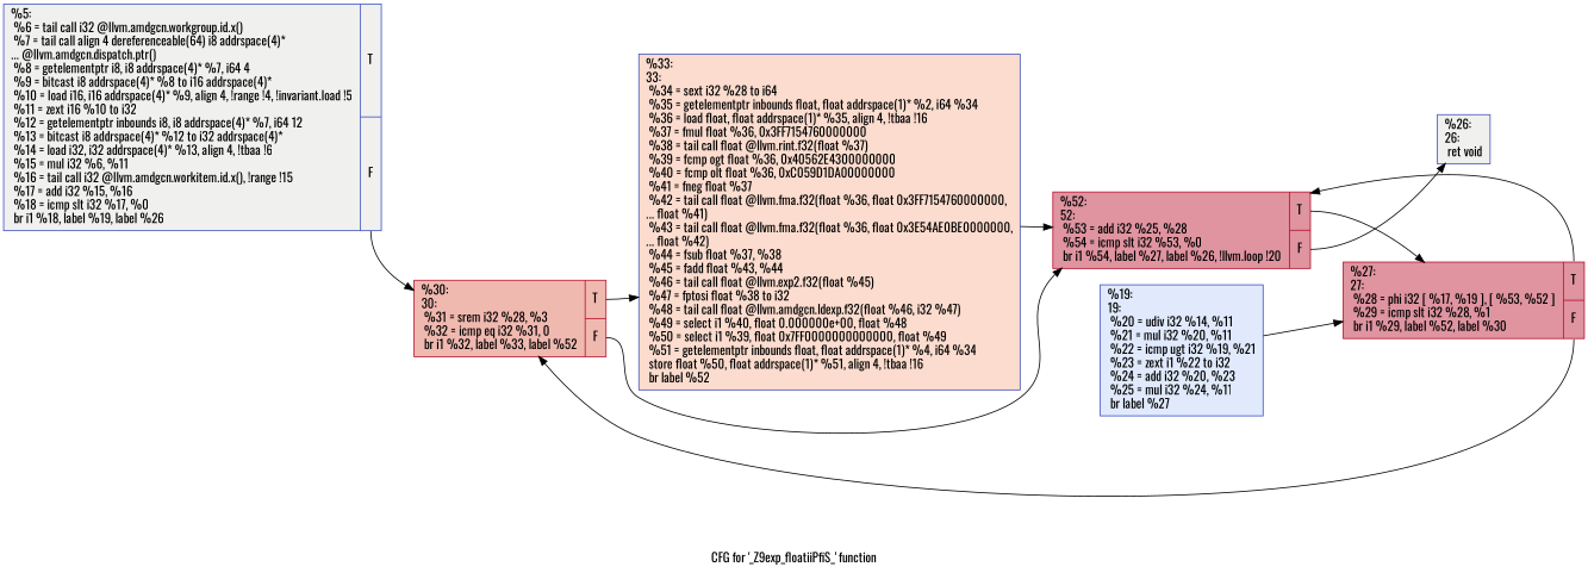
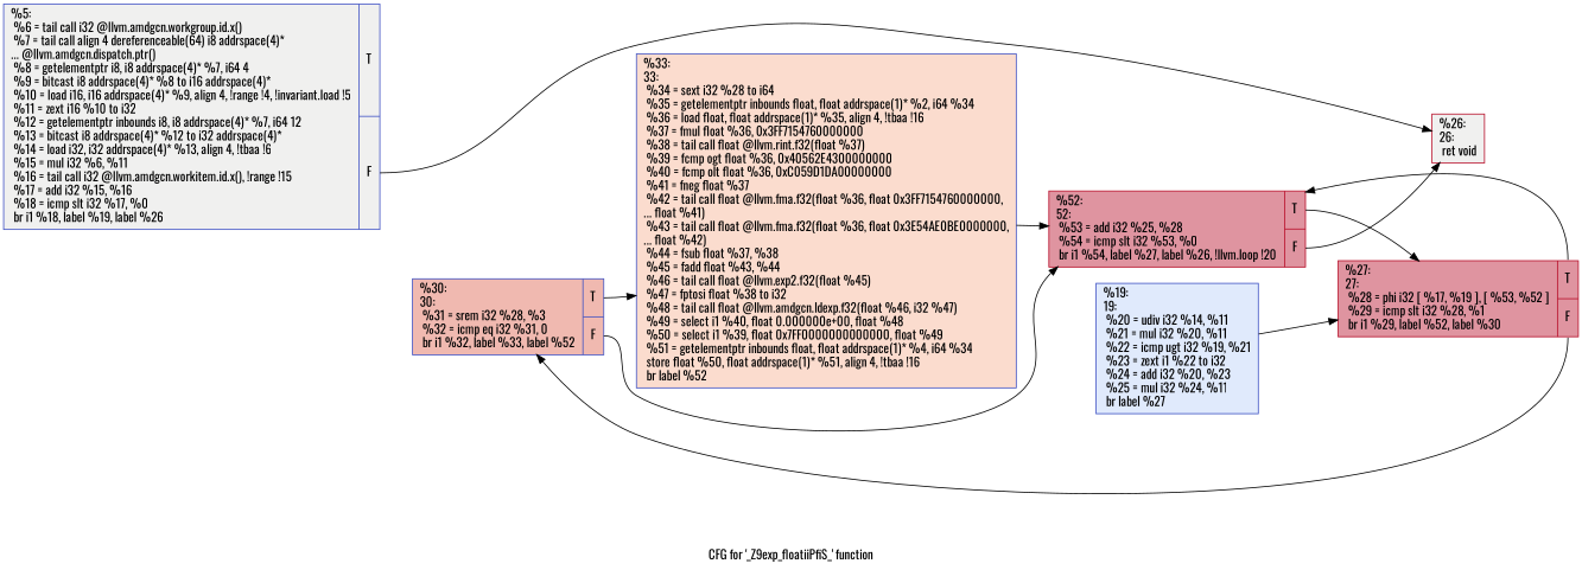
  digraph {
    fontname=Oswald
    label="CFG for '_Z9exp_floatiiPfiS_' function"
    rankdir=LR
    node [color="#3d50c3ff" fillcolor="#dedcdb70" fontname=Oswald shape=record style=filled]
    edge [fontname=Oswald tailport=s0]
    n1 [label="{%5:\l  %6 = tail call i32 @llvm.amdgcn.workgroup.id.x()\l  %7 = tail call align 4 dereferenceable(64) i8 addrspace(4)*\l... @llvm.amdgcn.dispatch.ptr()\l  %8 = getelementptr i8, i8 addrspace(4)* %7, i64 4\l  %9 = bitcast i8 addrspace(4)* %8 to i16 addrspace(4)*\l  %10 = load i16, i16 addrspace(4)* %9, align 4, !range !4, !invariant.load !5\l  %11 = zext i16 %10 to i32\l  %12 = getelementptr inbounds i8, i8 addrspace(4)* %7, i64 12\l  %13 = bitcast i8 addrspace(4)* %12 to i32 addrspace(4)*\l  %14 = load i32, i32 addrspace(4)* %13, align 4, !tbaa !6\l  %15 = mul i32 %6, %11\l  %16 = tail call i32 @llvm.amdgcn.workitem.id.x(), !range !15\l  %17 = add i32 %15, %16\l  %18 = icmp slt i32 %17, %0\l  br i1 %18, label %19, label %26\l|{<s0>T|<s1>F}}"]
-   n2 [label="{%26:\l26:                                               \l  ret void\l}"]
+   n2 [color="#b70d28ff" label="{%26:\l26:                                               \l  ret void\l}"]
    n3 [fillcolor="#b9d0f970" label="{%19:\l19:                                               \l  %20 = udiv i32 %14, %11\l  %21 = mul i32 %20, %11\l  %22 = icmp ugt i32 %19, %21\l  %23 = zext i1 %22 to i32\l  %24 = add i32 %20, %23\l  %25 = mul i32 %24, %11\l  br label %27\l}"]
    n4 [color="#b70d28ff" fillcolor="#b70d2870" label="{%27:\l27:                                               \l  %28 = phi i32 [ %17, %19 ], [ %53, %52 ]\l  %29 = icmp slt i32 %28, %1\l  br i1 %29, label %52, label %30\l|{<s0>T|<s1>F}}"]
    n5 [color="#b70d28ff" fillcolor="#b70d2870" label="{%52:\l52:                                               \l  %53 = add i32 %25, %28\l  %54 = icmp slt i32 %53, %0\l  br i1 %54, label %27, label %26, !llvm.loop !20\l|{<s0>T|<s1>F}}"]
-   n6 [color="#b70d28ff" fillcolor="#de614d70" label="{%30:\l30:                                               \l  %31 = srem i32 %28, %3\l  %32 = icmp eq i32 %31, 0\l  br i1 %32, label %33, label %52\l|{<s0>T|<s1>F}}"]
+   n6 [fillcolor="#de614d70" label="{%30:\l30:                                               \l  %31 = srem i32 %28, %3\l  %32 = icmp eq i32 %31, 0\l  br i1 %32, label %33, label %52\l|{<s0>T|<s1>F}}"]
    n7 [fillcolor="#f7af9170" label="{%33:\l33:                                               \l  %34 = sext i32 %28 to i64\l  %35 = getelementptr inbounds float, float addrspace(1)* %2, i64 %34\l  %36 = load float, float addrspace(1)* %35, align 4, !tbaa !16\l  %37 = fmul float %36, 0x3FF7154760000000\l  %38 = tail call float @llvm.rint.f32(float %37)\l  %39 = fcmp ogt float %36, 0x40562E4300000000\l  %40 = fcmp olt float %36, 0xC059D1DA00000000\l  %41 = fneg float %37\l  %42 = tail call float @llvm.fma.f32(float %36, float 0x3FF7154760000000,\l... float %41)\l  %43 = tail call float @llvm.fma.f32(float %36, float 0x3E54AE0BE0000000,\l... float %42)\l  %44 = fsub float %37, %38\l  %45 = fadd float %43, %44\l  %46 = tail call float @llvm.exp2.f32(float %45)\l  %47 = fptosi float %38 to i32\l  %48 = tail call float @llvm.amdgcn.ldexp.f32(float %46, i32 %47)\l  %49 = select i1 %40, float 0.000000e+00, float %48\l  %50 = select i1 %39, float 0x7FF0000000000000, float %49\l  %51 = getelementptr inbounds float, float addrspace(1)* %4, i64 %34\l  store float %50, float addrspace(1)* %51, align 4, !tbaa !16\l  br label %52\l}"]
-   n1 -> n6 [tailport=s1]
+   n1 -> n2 [tailport=s1]
    n3 -> n4
    n4 -> n5
    n4 -> n6 [tailport=s1]
    n5 -> n2 [tailport=s1]
    n5 -> n4
    n6 -> n5 [tailport=s1]
    n6 -> n7
    n7 -> n5
  }
